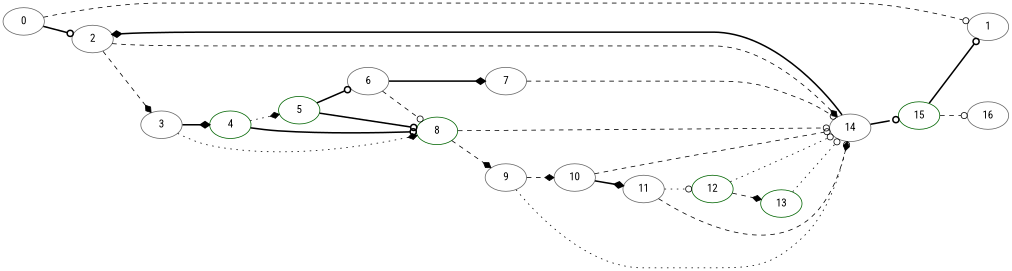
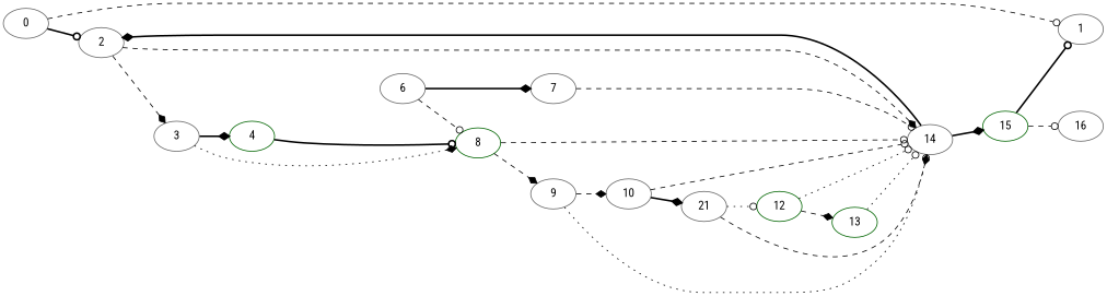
  digraph {
    fontname="Roboto Condensed"
    rankdir=LR
    node [color=gray40 fontname="Roboto Condensed"]
    edge [arrowhead=odot fontname="Roboto Condensed" style=dashed]
    0
    1
    2
    3
    14
    4 [color=darkgreen]
    8 [color=darkgreen]
    15 [color=darkgreen]
-   5 [color=darkgreen]
    9
    6
    7
    10
-   11
+   11 [label=21]
    12 [color=darkgreen]
    13 [color=darkgreen]
    16
    0 -> 1
    0 -> 2 [style=bold]
    2 -> 3 [arrowhead=diamond]
    2 -> 14 [arrowhead=diamond]
    3 -> 4 [arrowhead=diamond style=bold]
    3 -> 8 [arrowhead=diamond style=dotted]
    14 -> 2 [arrowhead=diamond style=bold]
-   14 -> 15 [style=bold]
+   14 -> 15 [arrowhead=diamond style=bold]
    4 -> 8 [style=bold]
-   4 -> 5 [arrowhead=diamond style=dotted]
    8 -> 14
    8 -> 9 [arrowhead=diamond]
    15 -> 1 [style=bold]
    15 -> 16
-   5 -> 8 [style=bold]
-   5 -> 6 [style=bold]
    9 -> 14 [style=dotted]
    9 -> 10 [arrowhead=diamond]
    6 -> 8
    6 -> 7 [arrowhead=diamond style=bold]
    7 -> 14
    10 -> 14
    10 -> 11 [arrowhead=diamond style=bold]
    11 -> 14 [arrowhead=diamond]
    11 -> 12 [style=dotted]
    12 -> 14 [style=dotted]
    12 -> 13 [arrowhead=diamond]
    13 -> 14 [style=dotted]
  }
